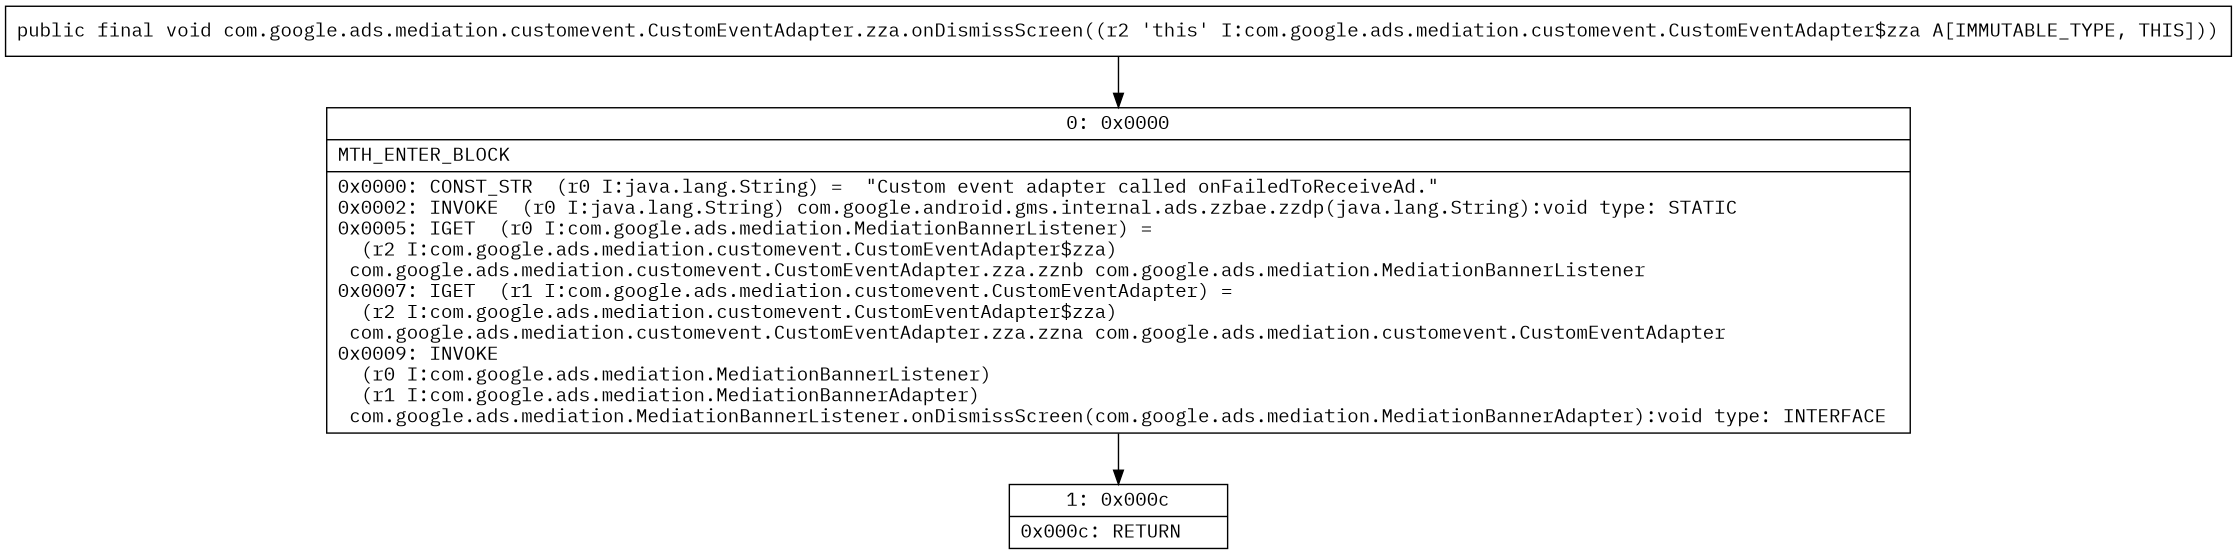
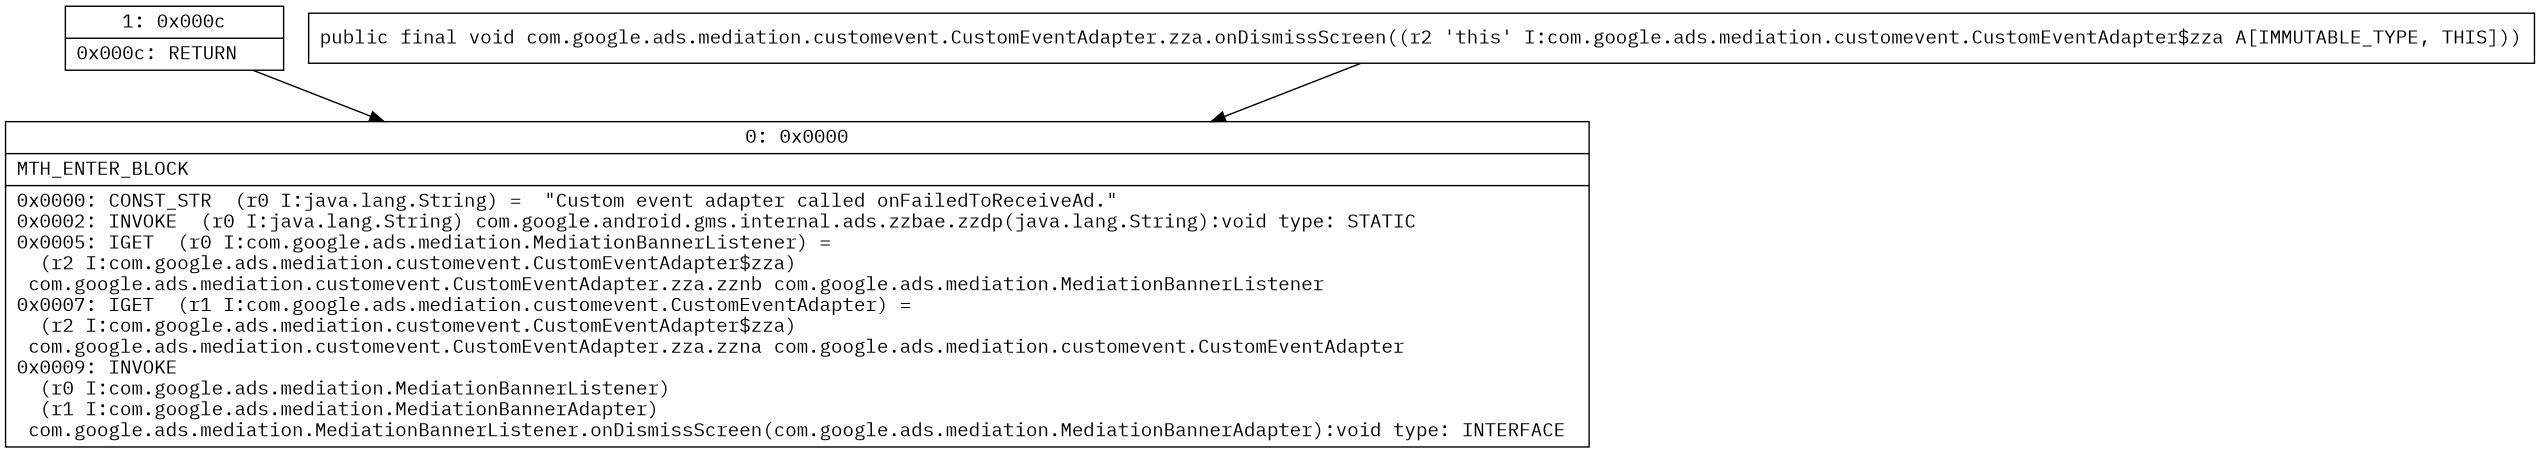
  digraph {
    fontname="IBM Plex Mono"
    node [shape=record fontname="IBM Plex Mono"]
    edge [fontname="IBM Plex Mono"]
    n1 [label="{0\:\ 0x0000|MTH_ENTER_BLOCK\l|0x0000: CONST_STR  (r0 I:java.lang.String) =  \"Custom event adapter called onFailedToReceiveAd.\" \l0x0002: INVOKE  (r0 I:java.lang.String) com.google.android.gms.internal.ads.zzbae.zzdp(java.lang.String):void type: STATIC \l0x0005: IGET  (r0 I:com.google.ads.mediation.MediationBannerListener) = \l  (r2 I:com.google.ads.mediation.customevent.CustomEventAdapter$zza)\l com.google.ads.mediation.customevent.CustomEventAdapter.zza.zznb com.google.ads.mediation.MediationBannerListener \l0x0007: IGET  (r1 I:com.google.ads.mediation.customevent.CustomEventAdapter) = \l  (r2 I:com.google.ads.mediation.customevent.CustomEventAdapter$zza)\l com.google.ads.mediation.customevent.CustomEventAdapter.zza.zzna com.google.ads.mediation.customevent.CustomEventAdapter \l0x0009: INVOKE  \l  (r0 I:com.google.ads.mediation.MediationBannerListener)\l  (r1 I:com.google.ads.mediation.MediationBannerAdapter)\l com.google.ads.mediation.MediationBannerListener.onDismissScreen(com.google.ads.mediation.MediationBannerAdapter):void type: INTERFACE \l}"]
    n2 [label="{1\:\ 0x000c|0x000c: RETURN   \l}"]
    n3 [label="{public final void com.google.ads.mediation.customevent.CustomEventAdapter.zza.onDismissScreen((r2 'this' I:com.google.ads.mediation.customevent.CustomEventAdapter$zza A[IMMUTABLE_TYPE, THIS])) }"]
-   n1 -> n2
+   n2 -> n1
    n3 -> n1
  }
